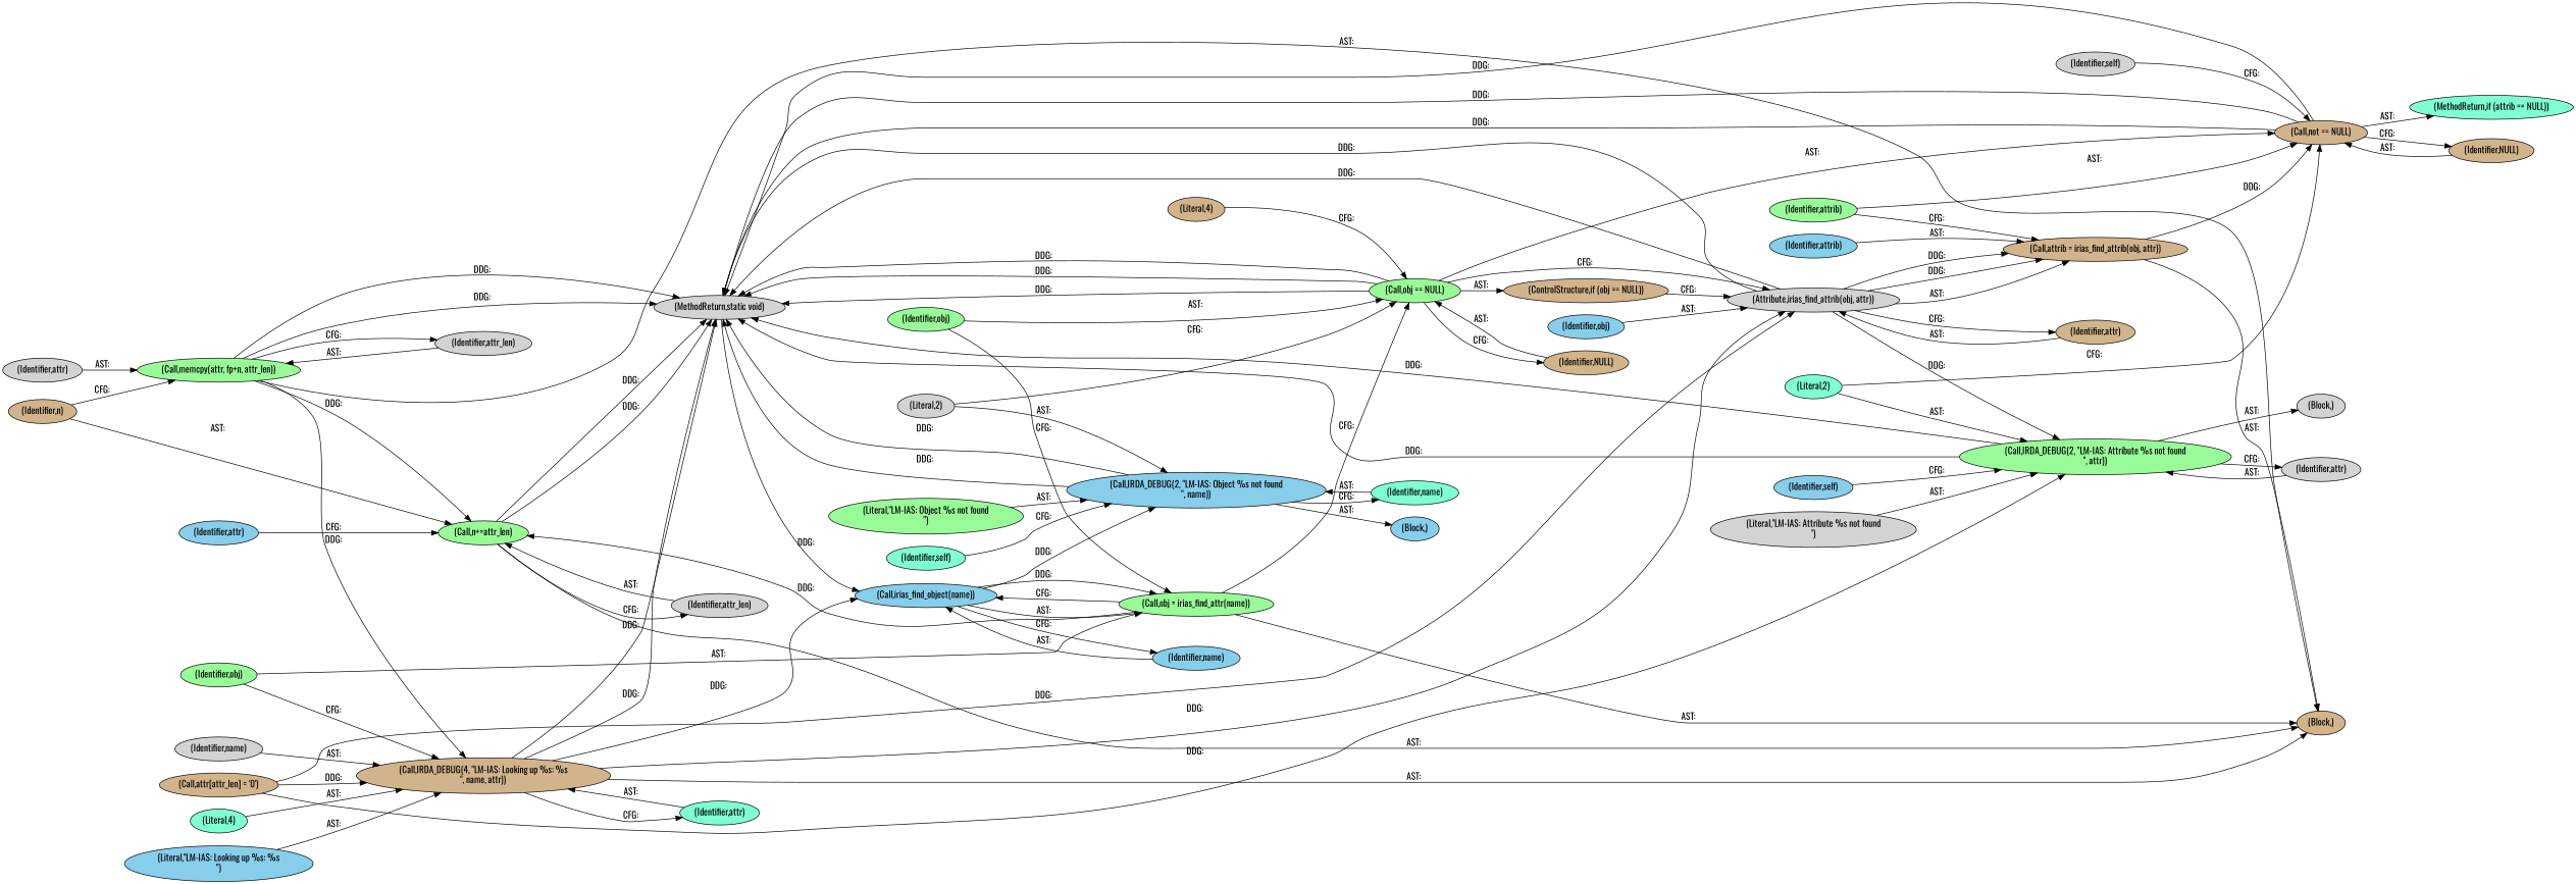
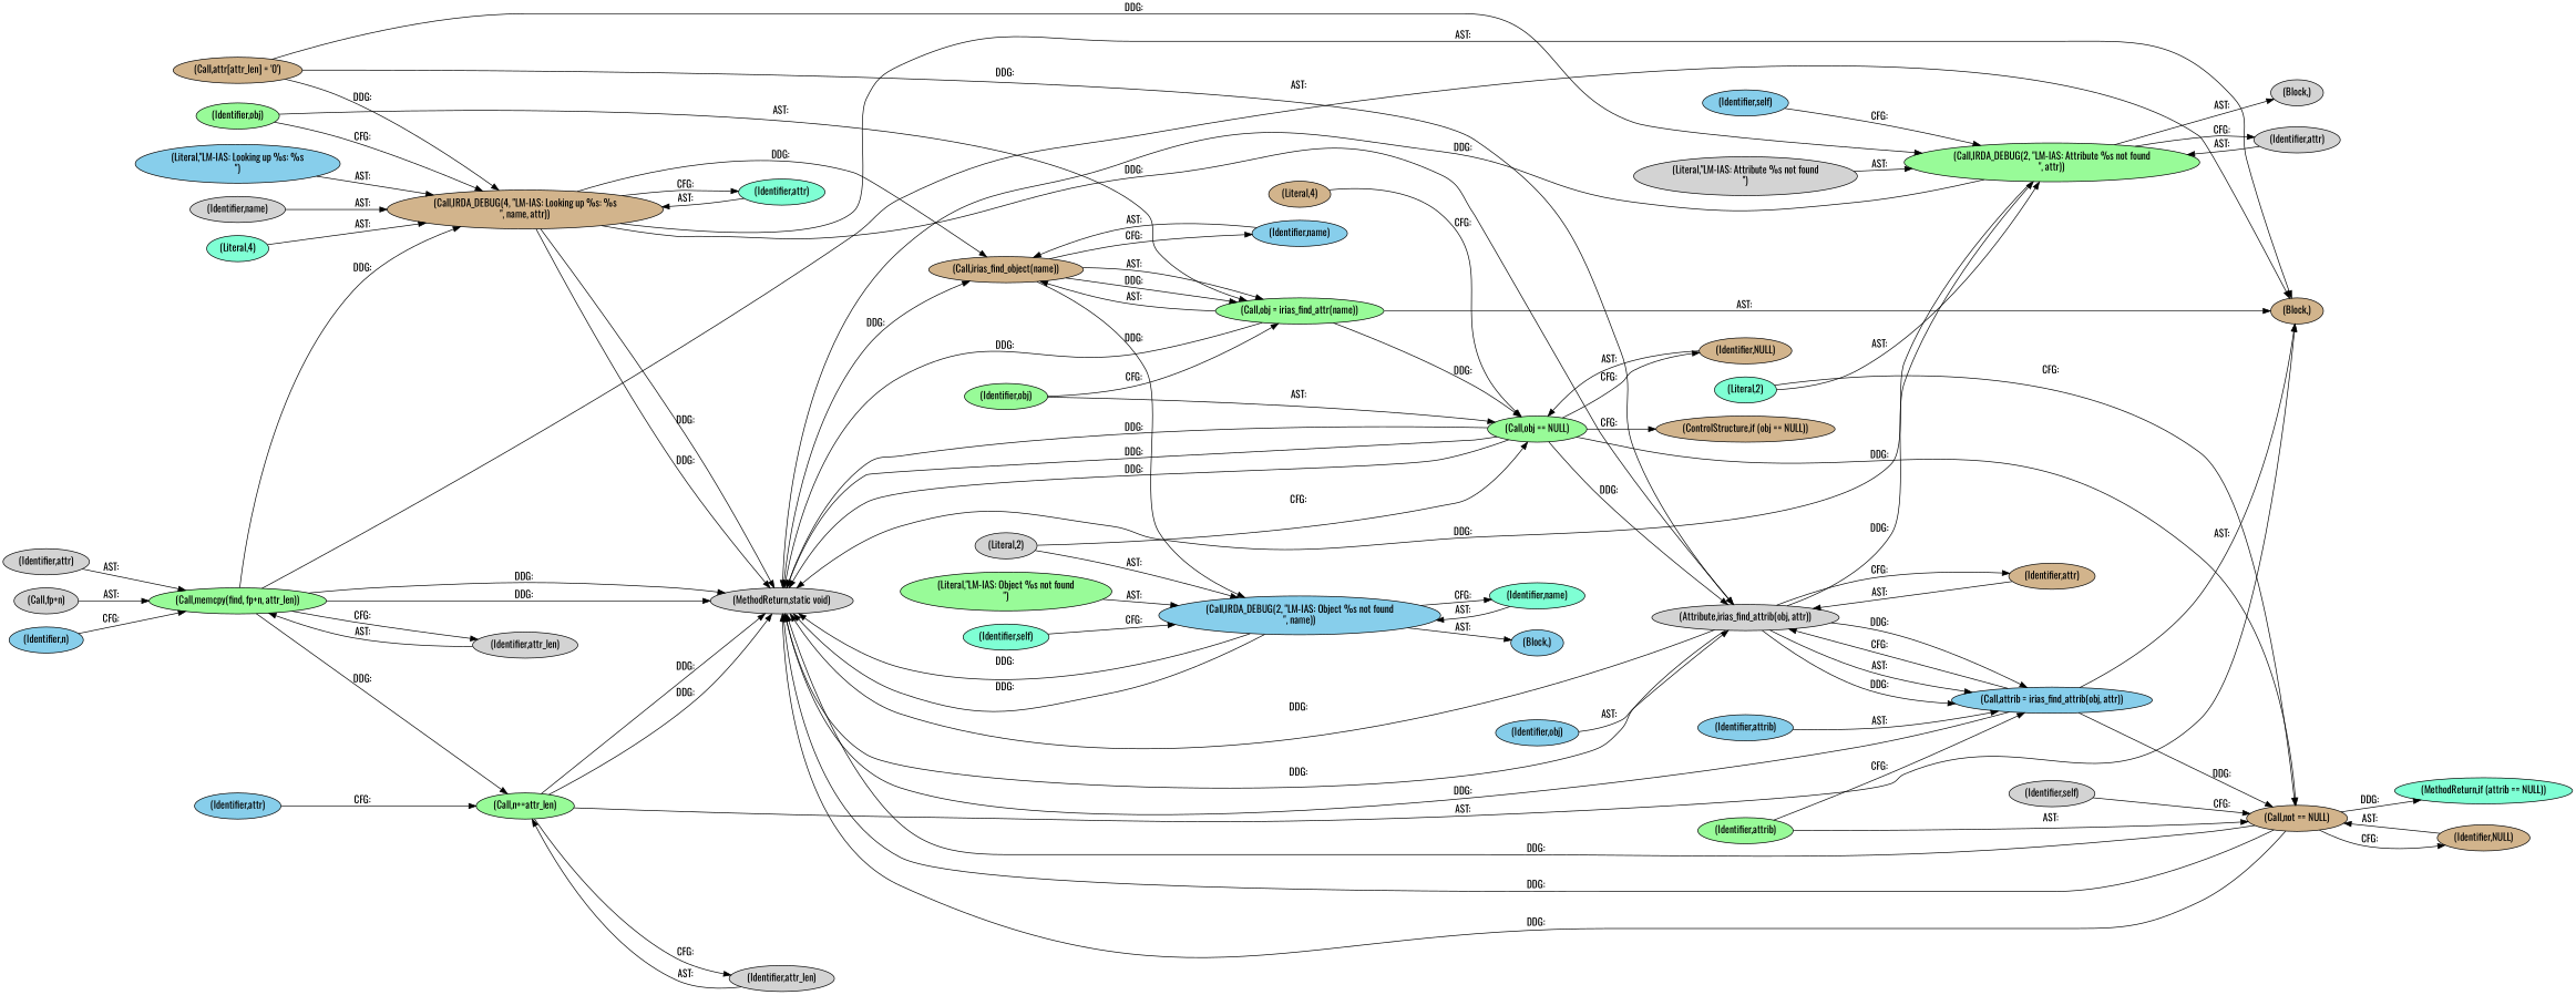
  digraph {
    fontname=Oswald
    rankdir=LR
    node [fillcolor=lightgrey fontname=Oswald style=filled]
    edge [fontname=Oswald]
-   n1 [fillcolor=palegreen label="(Call,memcpy(attr, fp+n, attr_len))"]
+   n1 [fillcolor=palegreen label="(Call,memcpy(find, fp+n, attr_len))"]
    n2 [fillcolor=palegreen label="(Call,n+=attr_len)"]
    n3 [fillcolor=tan label="(Call,IRDA_DEBUG(4, \"LM-IAS: Looking up %s: %s\n\", name, attr))"]
    n4 [fillcolor=tan label="(Block,)"]
    n5 [label="(Identifier,attr_len)"]
    n6 [label="(MethodReturn,static void)"]
    n7 [label="(Identifier,attr_len)"]
-   n8 [fillcolor=skyblue label="(Call,irias_find_object(name))"]
+   n8 [fillcolor=tan label="(Call,irias_find_object(name))"]
    n9 [label="(Attribute,irias_find_attrib(obj, attr))"]
    n10 [fillcolor=aquamarine label="(Identifier,attr)"]
    n11 [fillcolor=palegreen label="(Call,obj = irias_find_attr(name))"]
    n12 [fillcolor=skyblue label="(Call,IRDA_DEBUG(2, \"LM-IAS: Object %s not found\n\", name))"]
    n13 [fillcolor=skyblue label="(Identifier,name)"]
-   n14 [fillcolor=tan label="(Call,attrib = irias_find_attrib(obj, attr))"]
+   n14 [fillcolor=skyblue label="(Call,attrib = irias_find_attrib(obj, attr))"]
    n15 [fillcolor=palegreen label="(Call,IRDA_DEBUG(2, \"LM-IAS: Attribute %s not found\n\", attr))"]
    n16 [fillcolor=tan label="(Identifier,attr)"]
    n17 [fillcolor=palegreen label="(Call,obj == NULL)"]
    n18 [fillcolor=aquamarine label="(Identifier,name)"]
    n19 [fillcolor=skyblue label="(Block,)"]
    n20 [fillcolor=tan label="(Call,not == NULL)"]
    n21 [fillcolor=tan label="(Identifier,NULL)"]
    n22 [fillcolor=tan label="(ControlStructure,if (obj == NULL))"]
    n23 [fillcolor=aquamarine label="(MethodReturn,if (attrib == NULL))"]
    n24 [fillcolor=tan label="(Identifier,NULL)"]
    n25 [label="(Identifier,attr)"]
    n26 [label="(Block,)"]
    n27 [fillcolor=skyblue label="(Identifier,obj)"]
    n28 [fillcolor=aquamarine label="(Literal,4)"]
    n29 [label="(Literal,\"LM-IAS: Attribute %s not found\n\")"]
    n30 [fillcolor=skyblue label="(Literal,\"LM-IAS: Looking up %s: %s\n\")"]
    n31 [label="(Identifier,attr)"]
    n32 [fillcolor=tan label="(Literal,4)"]
    n33 [label="(Identifier,self)"]
    n34 [fillcolor=aquamarine label="(Identifier,self)"]
    n35 [label="(Literal,2)"]
    n36 [fillcolor=aquamarine label="(Literal,2)"]
    n37 [fillcolor=palegreen label="(Identifier,obj)"]
    n38 [fillcolor=palegreen label="(Identifier,obj)"]
    n39 [fillcolor=skyblue label="(Identifier,attrib)"]
    n40 [fillcolor=palegreen label="(Identifier,attrib)"]
    n41 [fillcolor=skyblue label="(Identifier,self)"]
    n42 [label="(Identifier,name)"]
+   n43 [label="(Call,fp+n)"]
    n44 [fillcolor=palegreen label="(Literal,\"LM-IAS: Object %s not found\n\")"]
    n45 [fillcolor=tan label="(Call,attr[attr_len] = '\0')"]
    n46 [fillcolor=skyblue label="(Identifier,attr)"]
-   n47 [fillcolor=tan label="(Identifier,n)"]
+   n47 [fillcolor=skyblue label="(Identifier,n)"]
    n1 -> n2 [label="DDG: "]
    n1 -> n3 [label="DDG: "]
    n1 -> n4 [label="AST: "]
    n1 -> n5 [label="CFG: "]
    n1 -> n6 [label="DDG: "]
    n1 -> n6 [label="DDG: "]
    n2 -> n4 [label="AST: "]
    n2 -> n6 [label="DDG: "]
    n2 -> n6 [label="DDG: "]
    n2 -> n7 [label="CFG: "]
    n3 -> n4 [label="AST: "]
    n3 -> n6 [label="DDG: "]
    n3 -> n6 [label="DDG: "]
    n3 -> n8 [label="DDG: "]
    n3 -> n9 [label="DDG: "]
    n3 -> n10 [label="CFG: "]
    n5 -> n1 [label="AST: "]
    n6 -> n8 [label="DDG: "]
    n7 -> n2 [label="AST: "]
    n8 -> n11 [label="AST: "]
    n8 -> n11 [label="DDG: "]
    n8 -> n12 [label="DDG: "]
    n8 -> n13 [label="CFG: "]
    n9 -> n6 [label="DDG: "]
    n9 -> n6 [label="DDG: "]
    n9 -> n14 [label="AST: "]
    n9 -> n14 [label="DDG: "]
    n9 -> n14 [label="DDG: "]
    n9 -> n15 [label="DDG: "]
    n9 -> n16 [label="CFG: "]
    n10 -> n3 [label="AST: "]
    n11 -> n4 [label="AST: "]
-   n11 -> n2 [label="DDG: "]
-   n11 -> n8 [label="CFG: "]
-   n11 -> n17 [label="CFG: "]
+   n11 -> n6 [label="DDG: "]
+   n11 -> n8 [label="AST: "]
+   n11 -> n17 [label="DDG: "]
    n12 -> n6 [label="DDG: "]
    n12 -> n6 [label="DDG: "]
    n12 -> n18 [label="CFG: "]
    n12 -> n19 [label="AST: "]
    n13 -> n8 [label="AST: "]
    n14 -> n4 [label="AST: "]
-   n22 -> n9 [label="CFG: "]
+   n14 -> n6 [label="DDG: "]
+   n14 -> n9 [label="CFG: "]
    n14 -> n20 [label="DDG: "]
    n15 -> n6 [label="DDG: "]
    n15 -> n6 [label="DDG: "]
    n15 -> n25 [label="CFG: "]
    n15 -> n26 [label="AST: "]
    n16 -> n9 [label="AST: "]
    n17 -> n6 [label="DDG: "]
    n17 -> n6 [label="DDG: "]
    n17 -> n6 [label="DDG: "]
-   n17 -> n9 [label="CFG: "]
-   n17 -> n20 [label="AST: "]
+   n17 -> n9 [label="DDG: "]
+   n17 -> n20 [label="DDG: "]
    n17 -> n21 [label="CFG: "]
-   n17 -> n22 [label="AST: "]
+   n17 -> n22 [label="CFG: "]
    n18 -> n12 [label="AST: "]
    n20 -> n6 [label="DDG: "]
    n20 -> n6 [label="DDG: "]
    n20 -> n6 [label="DDG: "]
-   n20 -> n23 [label="AST: "]
+   n20 -> n23 [label="DDG: "]
    n20 -> n24 [label="CFG: "]
    n21 -> n17 [label="AST: "]
    n24 -> n20 [label="AST: "]
    n25 -> n15 [label="AST: "]
    n27 -> n9 [label="AST: "]
    n28 -> n3 [label="AST: "]
    n29 -> n15 [label="AST: "]
    n30 -> n3 [label="AST: "]
    n31 -> n1 [label="AST: "]
    n32 -> n17 [label="CFG: "]
    n33 -> n20 [label="CFG: "]
    n34 -> n12 [label="CFG: "]
    n35 -> n12 [label="AST: "]
    n35 -> n17 [label="CFG: "]
    n36 -> n15 [label="AST: "]
    n36 -> n20 [label="CFG: "]
    n37 -> n11 [label="CFG: "]
    n37 -> n17 [label="AST: "]
    n38 -> n3 [label="CFG: "]
    n38 -> n11 [label="AST: "]
    n39 -> n14 [label="AST: "]
    n40 -> n14 [label="CFG: "]
    n40 -> n20 [label="AST: "]
    n41 -> n15 [label="CFG: "]
    n42 -> n3 [label="AST: "]
+   n43 -> n1 [label="AST: "]
    n44 -> n12 [label="AST: "]
    n45 -> n3 [label="DDG: "]
    n45 -> n9 [label="DDG: "]
    n45 -> n15 [label="DDG: "]
    n46 -> n2 [label="CFG: "]
    n47 -> n1 [label="CFG: "]
-   n47 -> n2 [label="AST: "]
  }
